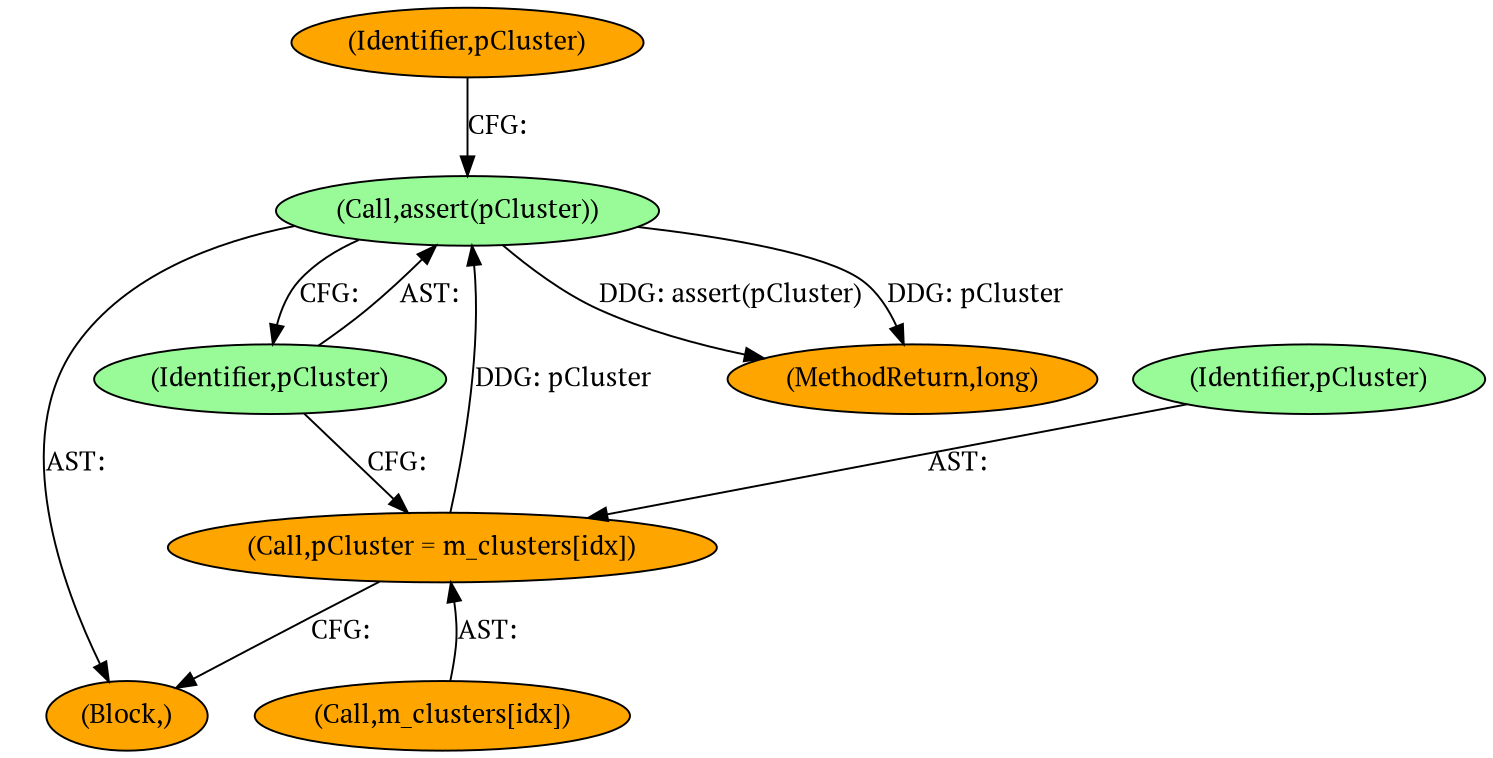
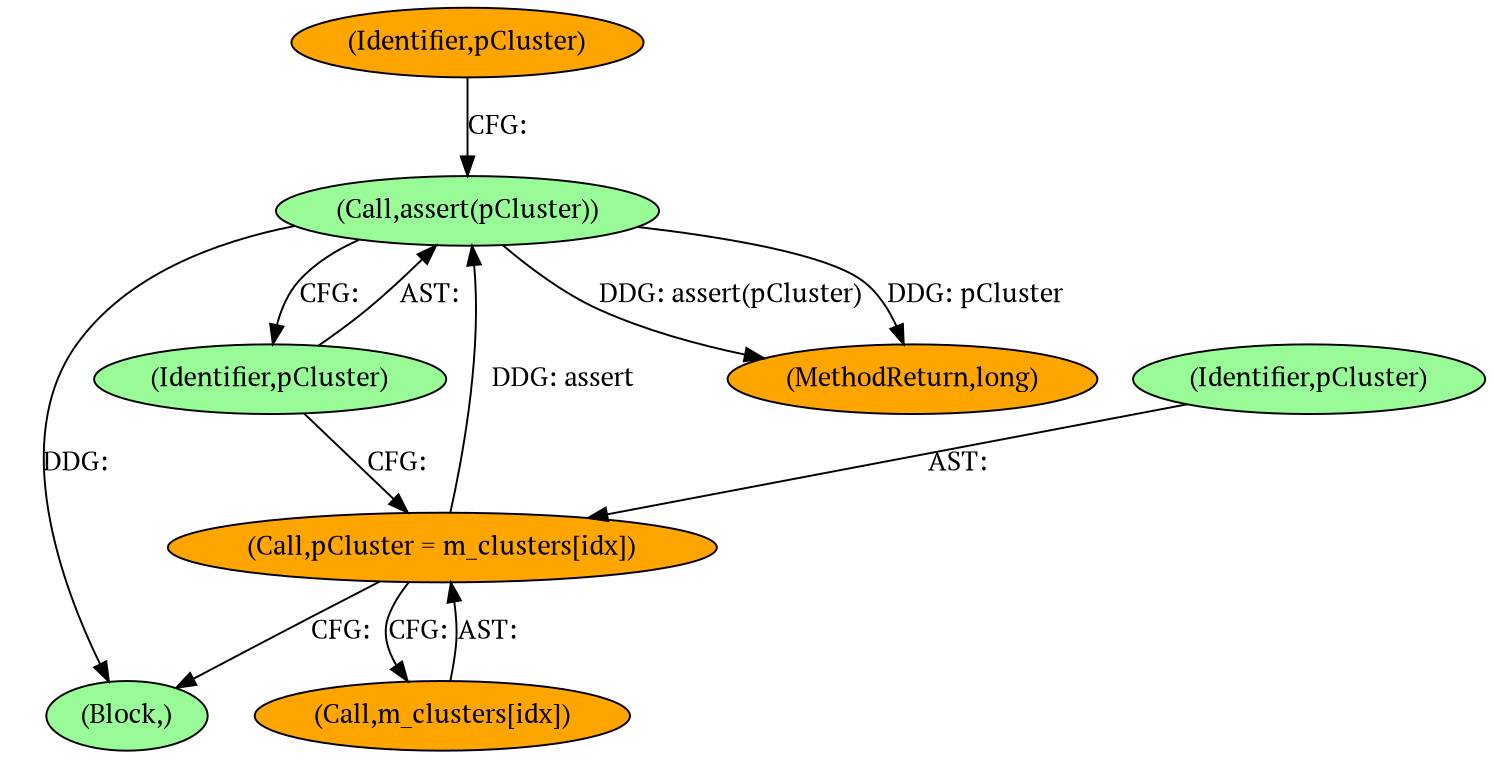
  digraph {
    fontname="PT Serif"
    node [fillcolor=orange fontname="PT Serif" style=filled]
    edge [fontname="PT Serif"]
    n1 [fillcolor=palegreen label="(Call,assert(pCluster))"]
-   n2 [label="(Block,)"]
+   n2 [fillcolor=palegreen label="(Block,)"]
    n3 [fillcolor=palegreen label="(Identifier,pCluster)"]
    n4 [label="(MethodReturn,long)"]
    n5 [label="(Call,pCluster = m_clusters[idx])"]
    n6 [label="(Call,m_clusters[idx])"]
    n7 [fillcolor=palegreen label="(Identifier,pCluster)"]
    n8 [label="(Identifier,pCluster)"]
-   n1 -> n2 [label="AST: "]
+   n1 -> n2 [label="DDG: "]
    n1 -> n3 [label="CFG: "]
    n1 -> n4 [label="DDG: assert(pCluster)"]
    n1 -> n4 [label="DDG: pCluster"]
    n3 -> n1 [label="AST: "]
    n3 -> n5 [label="CFG: "]
-   n5 -> n1 [label="DDG: pCluster"]
+   n5 -> n1 [label="DDG: assert"]
    n5 -> n2 [label="CFG: "]
+   n5 -> n6 [label="CFG: "]
    n6 -> n5 [label="AST: "]
    n7 -> n5 [label="AST: "]
    n8 -> n1 [label="CFG: "]
  }
